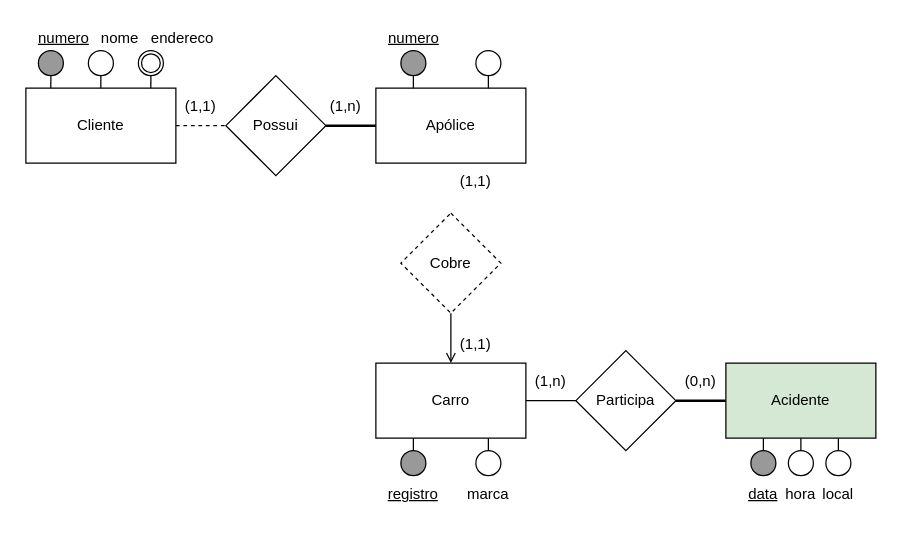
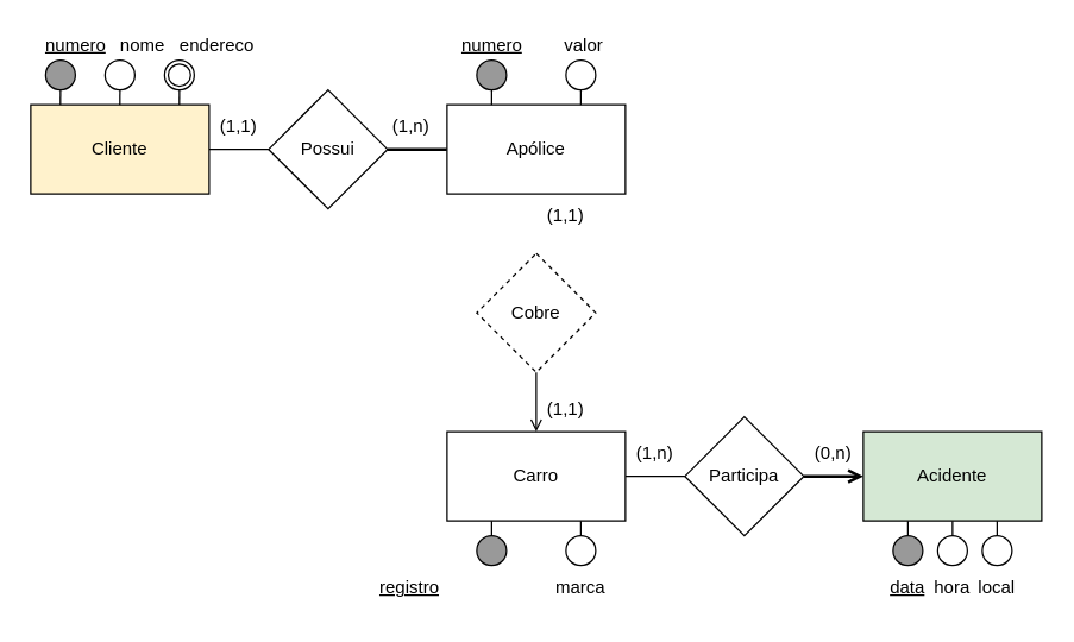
  <mxCell id="0" />
  <mxCell id="1" parent="0" />
- <mxCell id="2" value="" style="edgeStyle=orthogonalEdgeStyle;rounded=0;orthogonalLoop=1;jettySize=auto;html=1;endArrow=none;endFill=0;dashed=1;" parent="1" source="3" target="5" edge="1"><mxGeometry relative="1" as="geometry" /></mxCell>
- <mxCell id="3" value="Cliente" style="rounded=0;whiteSpace=wrap;html=1;" parent="1" vertex="1"><mxGeometry x="20" y="70" width="120" height="60" as="geometry" /></mxCell>
+ <mxCell id="2" value="" style="edgeStyle=orthogonalEdgeStyle;rounded=0;orthogonalLoop=1;jettySize=auto;html=1;endArrow=none;endFill=0;" parent="1" source="3" target="5" edge="1"><mxGeometry relative="1" as="geometry" /></mxCell>
+ <mxCell id="3" value="Cliente" style="rounded=0;whiteSpace=wrap;html=1;fillColor=#fff2cc;" parent="1" vertex="1"><mxGeometry x="20" y="70" width="120" height="60" as="geometry" /></mxCell>
  <mxCell id="4" value="" style="edgeStyle=orthogonalEdgeStyle;rounded=0;orthogonalLoop=1;jettySize=auto;html=1;endArrow=none;endFill=0;strokeWidth=2;" parent="1" source="5" target="6" edge="1"><mxGeometry relative="1" as="geometry" /></mxCell>
  <mxCell id="5" value="Possui" style="rhombus;whiteSpace=wrap;html=1;" parent="1" vertex="1"><mxGeometry x="180" y="60" width="80" height="80" as="geometry" /></mxCell>
  <mxCell id="6" value="Apólice" style="rounded=0;whiteSpace=wrap;html=1;" parent="1" vertex="1"><mxGeometry x="300" y="70" width="120" height="60" as="geometry" /></mxCell>
  <mxCell id="7" value="" style="edgeStyle=orthogonalEdgeStyle;rounded=0;orthogonalLoop=1;jettySize=auto;html=1;endArrow=open;endFill=0;" parent="1" source="8" target="10" edge="1"><mxGeometry relative="1" as="geometry" /></mxCell>
  <mxCell id="8" value="Cobre" style="rhombus;whiteSpace=wrap;html=1;dashed=1;" parent="1" vertex="1"><mxGeometry x="320" y="170" width="80" height="80" as="geometry" /></mxCell>
  <mxCell id="9" value="" style="edgeStyle=orthogonalEdgeStyle;rounded=0;orthogonalLoop=1;jettySize=auto;html=1;endArrow=none;endFill=0;" parent="1" source="10" target="12" edge="1"><mxGeometry relative="1" as="geometry" /></mxCell>
  <mxCell id="10" value="Carro" style="rounded=0;whiteSpace=wrap;html=1;" parent="1" vertex="1"><mxGeometry x="300" y="290" width="120" height="60" as="geometry" /></mxCell>
- <mxCell id="11" value="" style="edgeStyle=orthogonalEdgeStyle;rounded=0;orthogonalLoop=1;jettySize=auto;html=1;endArrow=none;endFill=0;strokeColor=#000000;fillColor=#f8cecc;strokeWidth=2;" parent="1" source="12" target="13" edge="1"><mxGeometry relative="1" as="geometry" /></mxCell>
+ <mxCell id="11" value="" style="edgeStyle=orthogonalEdgeStyle;rounded=0;orthogonalLoop=1;jettySize=auto;html=1;endArrow=open;endFill=0;strokeColor=#000000;fillColor=#f8cecc;strokeWidth=2;" parent="1" source="12" target="13" edge="1"><mxGeometry relative="1" as="geometry" /></mxCell>
  <mxCell id="12" value="Participa" style="rhombus;whiteSpace=wrap;html=1;" parent="1" vertex="1"><mxGeometry x="460" y="280" width="80" height="80" as="geometry" /></mxCell>
  <mxCell id="13" value="Acidente" style="rounded=0;whiteSpace=wrap;html=1;fillColor=#d5e8d4;" parent="1" vertex="1"><mxGeometry x="580" y="290" width="120" height="60" as="geometry" /></mxCell>
  <mxCell id="14" value="(1,n)" style="text;html=1;strokeColor=none;fillColor=none;align=center;verticalAlign=middle;whiteSpace=wrap;rounded=0;" parent="1" vertex="1"><mxGeometry x="246" y="70" width="60" height="30" as="geometry" /></mxCell>
  <mxCell id="15" value="(1,1)" style="text;html=1;strokeColor=none;fillColor=none;align=center;verticalAlign=middle;whiteSpace=wrap;rounded=0;" parent="1" vertex="1"><mxGeometry x="130" y="70" width="60" height="30" as="geometry" /></mxCell>
  <mxCell id="16" value="(1,1)" style="text;html=1;strokeColor=none;fillColor=none;align=center;verticalAlign=middle;whiteSpace=wrap;rounded=0;" parent="1" vertex="1"><mxGeometry x="350" y="260" width="60" height="30" as="geometry" /></mxCell>
  <mxCell id="17" value="(1,1)" style="text;html=1;strokeColor=none;fillColor=none;align=center;verticalAlign=middle;whiteSpace=wrap;rounded=0;" parent="1" vertex="1"><mxGeometry x="350" y="130" width="60" height="30" as="geometry" /></mxCell>
  <mxCell id="18" value="(0,n)" style="text;html=1;strokeColor=none;fillColor=none;align=center;verticalAlign=middle;whiteSpace=wrap;rounded=0;" parent="1" vertex="1"><mxGeometry x="530" y="290" width="60" height="30" as="geometry" /></mxCell>
  <mxCell id="19" value="(1,n)" style="text;html=1;strokeColor=none;fillColor=none;align=center;verticalAlign=middle;whiteSpace=wrap;rounded=0;" parent="1" vertex="1"><mxGeometry x="410" y="290" width="60" height="30" as="geometry" /></mxCell>
  <mxCell id="20" value="" style="ellipse;whiteSpace=wrap;html=1;aspect=fixed;fillColor=#999999;" parent="1" vertex="1"><mxGeometry x="30" y="40" width="20" height="20" as="geometry" /></mxCell>
  <mxCell id="21" value="" style="ellipse;whiteSpace=wrap;html=1;aspect=fixed;" parent="1" vertex="1"><mxGeometry x="70" y="40" width="20" height="20" as="geometry" /></mxCell>
  <mxCell id="22" value="" style="ellipse;whiteSpace=wrap;html=1;aspect=fixed;" parent="1" vertex="1"><mxGeometry x="110" y="40" width="20" height="20" as="geometry" /></mxCell>
  <mxCell id="23" value="" style="endArrow=none;html=1;rounded=0;exitX=0.833;exitY=0;exitDx=0;exitDy=0;exitPerimeter=0;" parent="1" source="3" target="22" edge="1"><mxGeometry width="50" height="50" relative="1" as="geometry"><mxPoint x="80" y="80" as="sourcePoint" /><mxPoint x="130" y="30" as="targetPoint" /></mxGeometry></mxCell>
  <mxCell id="24" value="" style="endArrow=none;html=1;rounded=0;exitX=0.833;exitY=0;exitDx=0;exitDy=0;exitPerimeter=0;entryX=0.5;entryY=1;entryDx=0;entryDy=0;" parent="1" target="21" edge="1"><mxGeometry width="50" height="50" relative="1" as="geometry"><mxPoint x="79.93" y="70" as="sourcePoint" /><mxPoint x="79.97" y="60" as="targetPoint" /></mxGeometry></mxCell>
  <mxCell id="25" value="" style="endArrow=none;html=1;rounded=0;exitX=0.833;exitY=0;exitDx=0;exitDy=0;exitPerimeter=0;entryX=0.5;entryY=1;entryDx=0;entryDy=0;" parent="1" target="20" edge="1"><mxGeometry width="50" height="50" relative="1" as="geometry"><mxPoint x="39.95" y="70" as="sourcePoint" /><mxPoint x="40.02" y="60" as="targetPoint" /></mxGeometry></mxCell>
  <mxCell id="26" value="&lt;u&gt;numero&lt;/u&gt;" style="text;html=1;align=center;verticalAlign=middle;resizable=0;points=[];autosize=1;strokeColor=none;fillColor=none;rotation=0;" parent="1" vertex="1"><mxGeometry x="20" y="20" width="60" height="20" as="geometry" /></mxCell>
  <mxCell id="27" value="nome" style="text;html=1;align=center;verticalAlign=middle;resizable=0;points=[];autosize=1;strokeColor=none;fillColor=none;rotation=0;" parent="1" vertex="1"><mxGeometry x="70" y="20" width="50" height="20" as="geometry" /></mxCell>
  <mxCell id="28" value="endereco" style="text;html=1;align=center;verticalAlign=middle;resizable=0;points=[];autosize=1;strokeColor=none;fillColor=none;rotation=0;" parent="1" vertex="1"><mxGeometry x="110" y="20" width="70" height="20" as="geometry" /></mxCell>
  <mxCell id="29" value="" style="ellipse;whiteSpace=wrap;html=1;aspect=fixed;" parent="1" vertex="1"><mxGeometry x="112.5" y="42.5" width="15" height="15" as="geometry" /></mxCell>
  <mxCell id="30" value="" style="ellipse;whiteSpace=wrap;html=1;aspect=fixed;fillColor=#999999;" parent="1" vertex="1"><mxGeometry x="320" y="40" width="20" height="20" as="geometry" /></mxCell>
  <mxCell id="31" value="" style="ellipse;whiteSpace=wrap;html=1;aspect=fixed;" parent="1" vertex="1"><mxGeometry x="380" y="40" width="20" height="20" as="geometry" /></mxCell>
  <mxCell id="32" value="" style="endArrow=none;html=1;rounded=0;entryX=0.25;entryY=0;entryDx=0;entryDy=0;" parent="1" source="30" target="6" edge="1"><mxGeometry width="50" height="50" relative="1" as="geometry"><mxPoint x="320" y="80" as="sourcePoint" /><mxPoint x="370" y="30" as="targetPoint" /></mxGeometry></mxCell>
  <mxCell id="33" value="" style="endArrow=none;html=1;rounded=0;" parent="1" source="31" edge="1"><mxGeometry width="50" height="50" relative="1" as="geometry"><mxPoint x="389.88" y="60" as="sourcePoint" /><mxPoint x="390" y="70" as="targetPoint" /></mxGeometry></mxCell>
  <mxCell id="34" value="&lt;u&gt;numero&lt;/u&gt;" style="text;html=1;align=center;verticalAlign=middle;resizable=0;points=[];autosize=1;strokeColor=none;fillColor=none;" parent="1" vertex="1"><mxGeometry x="300" y="20" width="60" height="20" as="geometry" /></mxCell>
+ <mxCell id="35" value="&amp;nbsp;valor" style="text;html=1;align=center;verticalAlign=middle;resizable=0;points=[];autosize=1;strokeColor=none;fillColor=none;" parent="1" vertex="1"><mxGeometry x="370" y="20" width="40" height="20" as="geometry" /></mxCell>
  <mxCell id="36" value="" style="ellipse;whiteSpace=wrap;html=1;aspect=fixed;fillColor=#999999;" parent="1" vertex="1"><mxGeometry x="320" y="360" width="20" height="20" as="geometry" /></mxCell>
  <mxCell id="37" value="" style="ellipse;whiteSpace=wrap;html=1;aspect=fixed;" parent="1" vertex="1"><mxGeometry x="380" y="360" width="20" height="20" as="geometry" /></mxCell>
  <mxCell id="38" value="" style="endArrow=none;html=1;rounded=0;exitX=0.75;exitY=1;exitDx=0;exitDy=0;" parent="1" source="10" target="37" edge="1"><mxGeometry width="50" height="50" relative="1" as="geometry"><mxPoint x="370" y="360" as="sourcePoint" /><mxPoint x="350" y="350" as="targetPoint" /></mxGeometry></mxCell>
  <mxCell id="39" value="" style="endArrow=none;html=1;rounded=0;exitX=0.25;exitY=1;exitDx=0;exitDy=0;" parent="1" source="10" target="36" edge="1"><mxGeometry width="50" height="50" relative="1" as="geometry"><mxPoint x="400" y="360" as="sourcePoint" /><mxPoint x="400" y="370" as="targetPoint" /></mxGeometry></mxCell>
- <mxCell id="40" value="&lt;u&gt;registro&lt;/u&gt;" style="text;html=1;strokeColor=none;fillColor=none;align=center;verticalAlign=middle;whiteSpace=wrap;rounded=0;" parent="1" vertex="1"><mxGeometry x="300" y="380" width="60" height="30" as="geometry" /></mxCell>
+ <mxCell id="40" value="&lt;u&gt;registro&lt;/u&gt;" style="text;html=1;strokeColor=none;fillColor=none;align=center;verticalAlign=middle;whiteSpace=wrap;rounded=0;" parent="1" vertex="1"><mxGeometry x="245" y="380" width="60" height="30" as="geometry" /></mxCell>
  <mxCell id="41" value="marca" style="text;html=1;strokeColor=none;fillColor=none;align=center;verticalAlign=middle;whiteSpace=wrap;rounded=0;" parent="1" vertex="1"><mxGeometry x="360" y="380" width="60" height="30" as="geometry" /></mxCell>
  <mxCell id="42" value="" style="ellipse;whiteSpace=wrap;html=1;aspect=fixed;fillColor=#999999;" parent="1" vertex="1"><mxGeometry x="600" y="360" width="20" height="20" as="geometry" /></mxCell>
  <mxCell id="43" value="" style="ellipse;whiteSpace=wrap;html=1;aspect=fixed;" parent="1" vertex="1"><mxGeometry x="660" y="360" width="20" height="20" as="geometry" /></mxCell>
  <mxCell id="44" value="&lt;u&gt;data&lt;/u&gt;" style="text;html=1;strokeColor=none;fillColor=none;align=center;verticalAlign=middle;whiteSpace=wrap;rounded=0;" parent="1" vertex="1"><mxGeometry x="580" y="380" width="60" height="30" as="geometry" /></mxCell>
  <mxCell id="45" value="local" style="text;html=1;strokeColor=none;fillColor=none;align=center;verticalAlign=middle;whiteSpace=wrap;rounded=0;" parent="1" vertex="1"><mxGeometry x="640" y="380" width="60" height="30" as="geometry" /></mxCell>
  <mxCell id="46" value="" style="endArrow=none;html=1;rounded=0;entryX=0.25;entryY=1;entryDx=0;entryDy=0;" parent="1" source="42" target="13" edge="1"><mxGeometry width="50" height="50" relative="1" as="geometry"><mxPoint x="510" y="400" as="sourcePoint" /><mxPoint x="560" y="350" as="targetPoint" /></mxGeometry></mxCell>
  <mxCell id="47" value="" style="endArrow=none;html=1;rounded=0;entryX=0.75;entryY=1;entryDx=0;entryDy=0;" parent="1" source="43" target="13" edge="1"><mxGeometry width="50" height="50" relative="1" as="geometry"><mxPoint x="620" y="370" as="sourcePoint" /><mxPoint x="620" y="360" as="targetPoint" /></mxGeometry></mxCell>
  <mxCell id="48" value="" style="ellipse;whiteSpace=wrap;html=1;aspect=fixed;" parent="1" vertex="1"><mxGeometry x="630" y="360" width="20" height="20" as="geometry" /></mxCell>
  <mxCell id="49" value="" style="endArrow=none;html=1;rounded=0;strokeColor=#000000;strokeWidth=1;" parent="1" source="13" target="48" edge="1"><mxGeometry width="50" height="50" relative="1" as="geometry"><mxPoint x="580" y="400" as="sourcePoint" /><mxPoint x="630" y="350" as="targetPoint" /></mxGeometry></mxCell>
  <mxCell id="50" value="hora" style="text;html=1;strokeColor=none;fillColor=none;align=center;verticalAlign=middle;whiteSpace=wrap;rounded=0;" parent="1" vertex="1"><mxGeometry x="610" y="380" width="60" height="30" as="geometry" /></mxCell>
